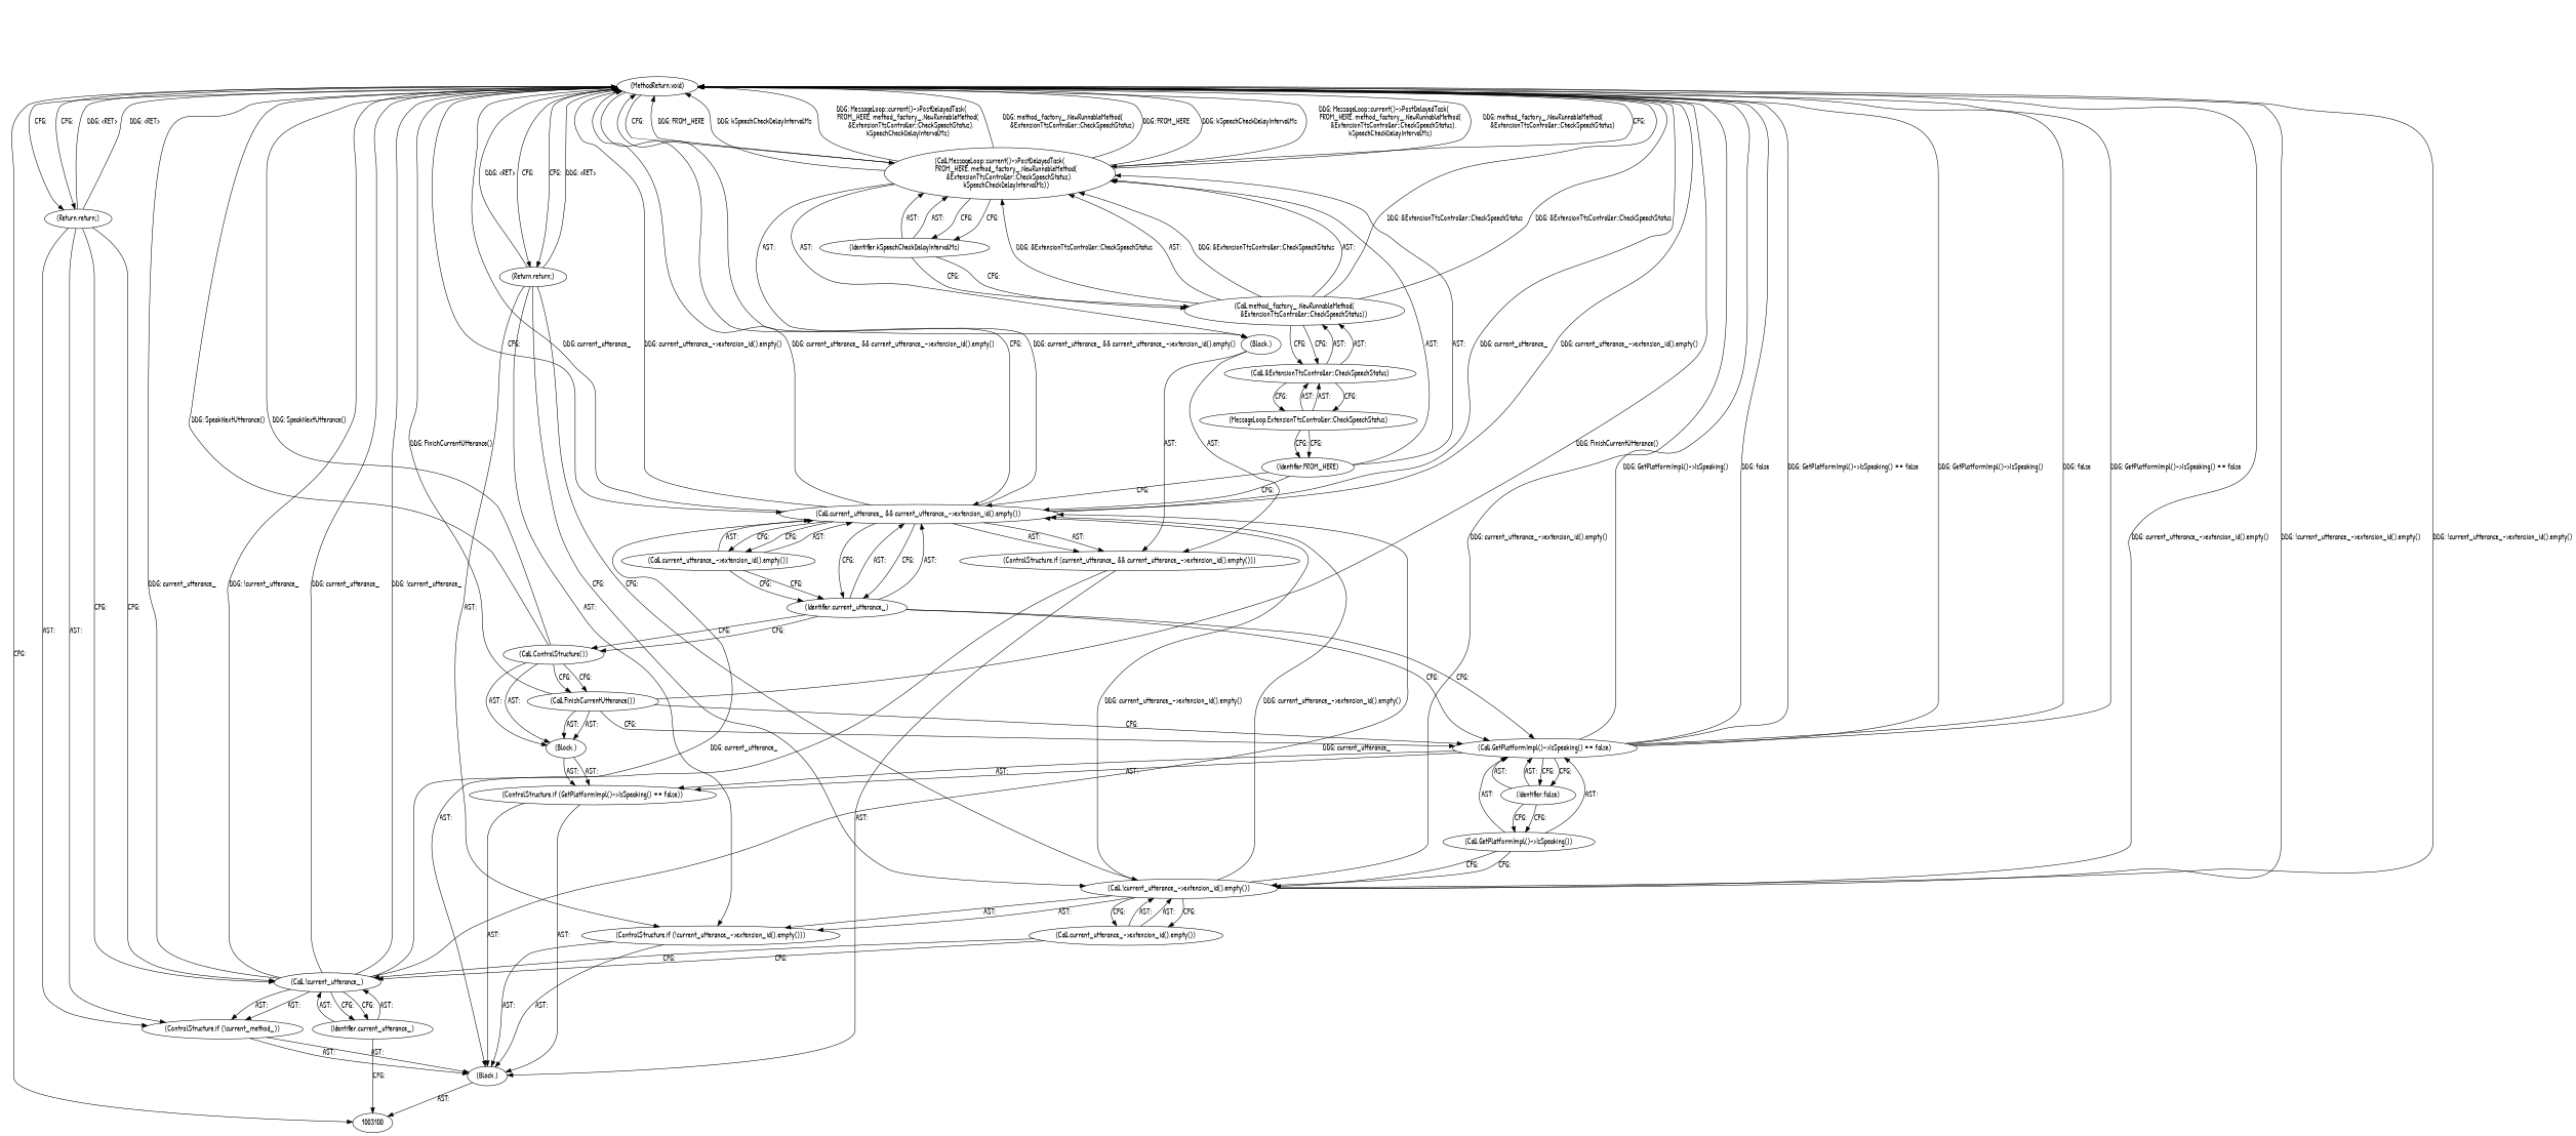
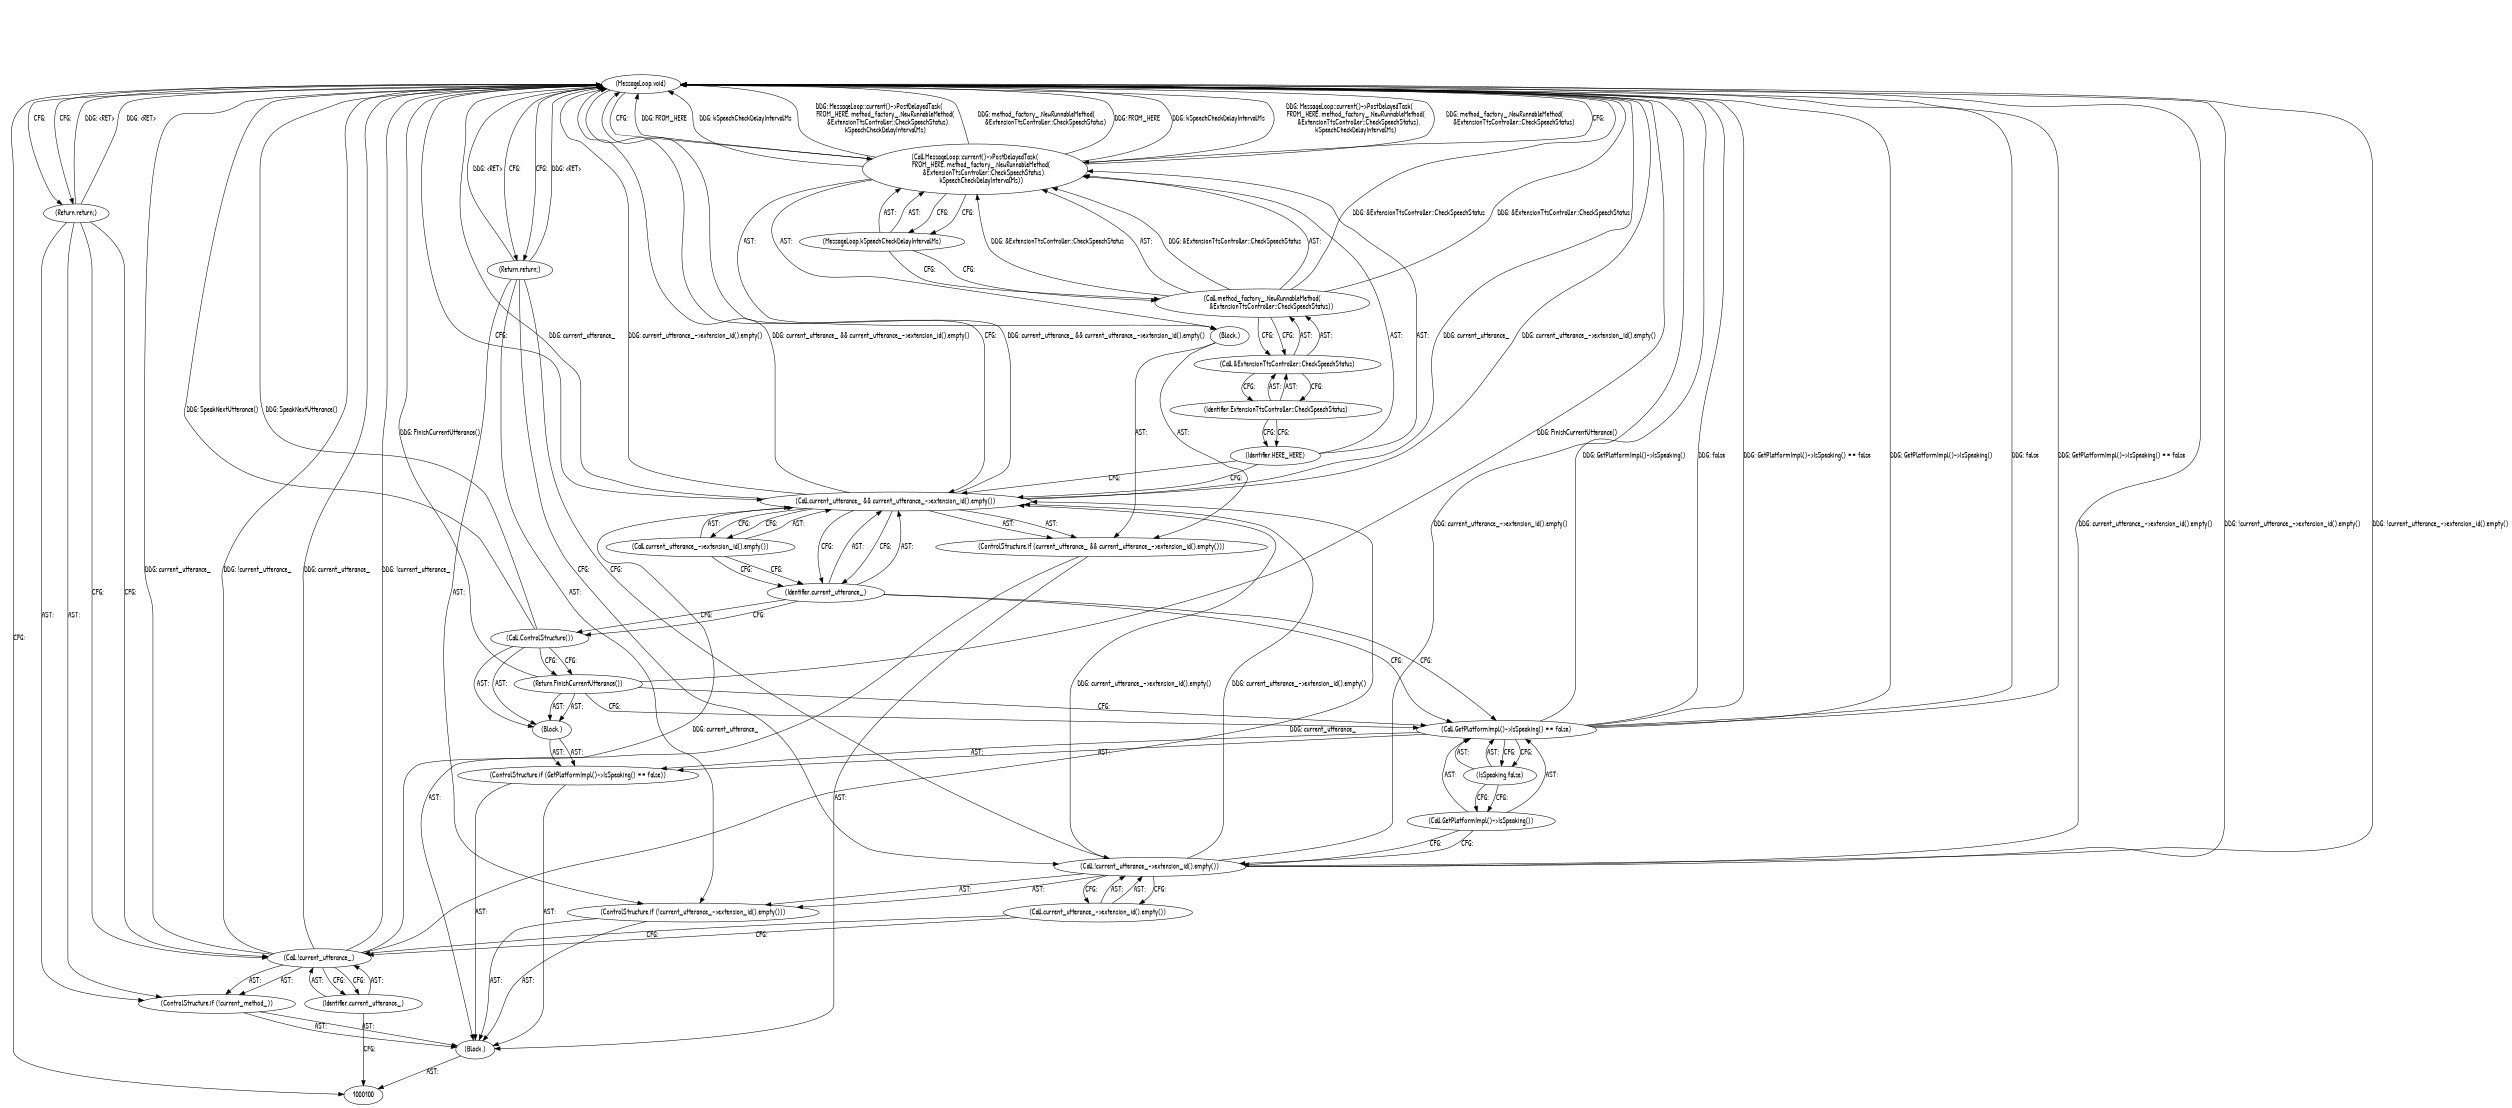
  digraph {
    fontname="Patrick Hand"
    node [fontname="Patrick Hand"]
    edge [fontname="Patrick Hand"]
-   n1 [label="(MethodReturn,void)"]
+   n1 [label="(MessageLoop,void)"]
    n2 [label="(Call,current_utterance_ && current_utterance_->extension_id().empty())"]
    n3 [label="(Call,MessageLoop::current()->PostDelayedTask(\n        FROM_HERE, method_factory_.NewRunnableMethod(\n            &ExtensionTtsController::CheckSpeechStatus),\n        kSpeechCheckDelayIntervalMs))"]
    n4 [label="(Return,return;)"]
    n5 [label="(Return,return;)"]
-   1000100 [label=1003100]
+   1000100
    n7 [label="(ControlStructure,if (current_utterance_ && current_utterance_->extension_id().empty()))"]
    n8 [label="(Call,current_utterance_->extension_id().empty())"]
    n9 [label="(Identifier,current_utterance_)"]
    n10 [label="(Block,)"]
-   n11 [label="(Identifier,kSpeechCheckDelayIntervalMs)"]
+   n11 [label="(MessageLoop,kSpeechCheckDelayIntervalMs)"]
    n12 [label="(ControlStructure,if (!current_method_))"]
    n13 [label="(Call,!current_utterance_)"]
    n14 [label="(ControlStructure,if (!current_utterance_->extension_id().empty()))"]
    n15 [label="(Call,!current_utterance_->extension_id().empty())"]
    n16 [label="(Block,)"]
    n17 [label="(Call,GetPlatformImpl()->IsSpeaking() == false)"]
    n18 [label="(Call,ControlStructure())"]
    n19 [label="(ControlStructure,if (GetPlatformImpl()->IsSpeaking() == false))"]
-   n20 [label="(Identifier,false)"]
+   n20 [label="(IsSpeaking,false)"]
    n21 [label="(Block,)"]
-   n22 [label="(Call,FinishCurrentUtterance())"]
+   n22 [label="(Return,FinishCurrentUtterance())"]
    n23 [label="(Call,method_factory_.NewRunnableMethod(\n            &ExtensionTtsController::CheckSpeechStatus))"]
    n24 [label="(Call,&ExtensionTtsController::CheckSpeechStatus)"]
-   n25 [label="(MessageLoop,ExtensionTtsController::CheckSpeechStatus)"]
-   n26 [label="(Identifier,FROM_HERE)"]
+   n25 [label="(Identifier,ExtensionTtsController::CheckSpeechStatus)"]
+   n26 [label="(Identifier,HERE_HERE)"]
    n27 [label="(Identifier,current_utterance_)"]
    n28 [label="(Call,current_utterance_->extension_id().empty())"]
    n29 [label="(Call,GetPlatformImpl()->IsSpeaking())"]
    n1 -> n2 [label="CFG: "]
    n1 -> n2 [label="CFG: "]
    n1 -> n3 [label="CFG: "]
    n1 -> n3 [label="CFG: "]
    n1 -> n4 [label="CFG: "]
    n1 -> n4 [label="CFG: "]
    n1 -> n5 [label="CFG: "]
    n1 -> n5 [label="CFG: "]
    n1 -> 1000100 [label="CFG: "]
    n2 -> n1 [label="DDG: current_utterance_ && current_utterance_->extension_id().empty()"]
    n2 -> n1 [label="DDG: current_utterance_"]
    n2 -> n1 [label="DDG: current_utterance_->extension_id().empty()"]
    n2 -> n1 [label="DDG: current_utterance_ && current_utterance_->extension_id().empty()"]
    n2 -> n1 [label="DDG: current_utterance_"]
    n2 -> n1 [label="DDG: current_utterance_->extension_id().empty()"]
    n2 -> n7 [label="AST: "]
    n2 -> n7 [label="AST: "]
    n2 -> n8 [label="CFG: "]
    n2 -> n8 [label="CFG: "]
    n2 -> n9 [label="CFG: "]
    n2 -> n9 [label="CFG: "]
    n3 -> n1 [label="DDG: FROM_HERE"]
    n3 -> n1 [label="DDG: kSpeechCheckDelayIntervalMs"]
    n3 -> n1 [label="DDG: MessageLoop::current()->PostDelayedTask(\n        FROM_HERE, method_factory_.NewRunnableMethod(\n            &ExtensionTtsController::CheckSpeechStatus),\n        kSpeechCheckDelayIntervalMs)"]
    n3 -> n1 [label="DDG: method_factory_.NewRunnableMethod(\n            &ExtensionTtsController::CheckSpeechStatus)"]
    n3 -> n1 [label="DDG: FROM_HERE"]
    n3 -> n1 [label="DDG: kSpeechCheckDelayIntervalMs"]
    n3 -> n1 [label="DDG: MessageLoop::current()->PostDelayedTask(\n        FROM_HERE, method_factory_.NewRunnableMethod(\n            &ExtensionTtsController::CheckSpeechStatus),\n        kSpeechCheckDelayIntervalMs)"]
    n3 -> n1 [label="DDG: method_factory_.NewRunnableMethod(\n            &ExtensionTtsController::CheckSpeechStatus)"]
    n3 -> n10 [label="AST: "]
    n3 -> n10 [label="AST: "]
    n3 -> n11 [label="CFG: "]
    n3 -> n11 [label="CFG: "]
    n4 -> n1 [label="DDG: <RET>"]
    n4 -> n1 [label="DDG: <RET>"]
    n4 -> n12 [label="AST: "]
    n4 -> n12 [label="AST: "]
    n4 -> n13 [label="CFG: "]
    n4 -> n13 [label="CFG: "]
    n5 -> n1 [label="DDG: <RET>"]
    n5 -> n1 [label="DDG: <RET>"]
    n5 -> n14 [label="AST: "]
    n5 -> n14 [label="AST: "]
    n5 -> n15 [label="CFG: "]
    n5 -> n15 [label="CFG: "]
    n7 -> n16 [label="AST: "]
    n7 -> n16 [label="AST: "]
    n8 -> n2 [label="AST: "]
    n8 -> n2 [label="AST: "]
    n8 -> n9 [label="CFG: "]
    n8 -> n9 [label="CFG: "]
    n9 -> n2 [label="AST: "]
    n9 -> n2 [label="AST: "]
    n9 -> n17 [label="CFG: "]
    n9 -> n17 [label="CFG: "]
    n9 -> n18 [label="CFG: "]
    n9 -> n18 [label="CFG: "]
    n10 -> n7 [label="AST: "]
    n10 -> n7 [label="AST: "]
    n11 -> n3 [label="AST: "]
    n11 -> n3 [label="AST: "]
    n11 -> n23 [label="CFG: "]
    n11 -> n23 [label="CFG: "]
    n12 -> n16 [label="AST: "]
    n12 -> n16 [label="AST: "]
    n13 -> n1 [label="DDG: current_utterance_"]
    n13 -> n1 [label="DDG: !current_utterance_"]
    n13 -> n1 [label="DDG: current_utterance_"]
    n13 -> n1 [label="DDG: !current_utterance_"]
    n13 -> n2 [label="DDG: current_utterance_"]
    n13 -> n2 [label="DDG: current_utterance_"]
    n13 -> n12 [label="AST: "]
    n13 -> n12 [label="AST: "]
    n13 -> n27 [label="CFG: "]
    n13 -> n27 [label="CFG: "]
    n14 -> n16 [label="AST: "]
    n14 -> n16 [label="AST: "]
    n15 -> n1 [label="DDG: current_utterance_->extension_id().empty()"]
    n15 -> n1 [label="DDG: !current_utterance_->extension_id().empty()"]
    n15 -> n1 [label="DDG: current_utterance_->extension_id().empty()"]
    n15 -> n1 [label="DDG: !current_utterance_->extension_id().empty()"]
    n15 -> n2 [label="DDG: current_utterance_->extension_id().empty()"]
    n15 -> n2 [label="DDG: current_utterance_->extension_id().empty()"]
    n15 -> n14 [label="AST: "]
    n15 -> n14 [label="AST: "]
    n15 -> n28 [label="CFG: "]
    n15 -> n28 [label="CFG: "]
    n16 -> 1000100 [label="AST: "]
    n17 -> n1 [label="DDG: GetPlatformImpl()->IsSpeaking()"]
    n17 -> n1 [label="DDG: false"]
    n17 -> n1 [label="DDG: GetPlatformImpl()->IsSpeaking() == false"]
    n17 -> n1 [label="DDG: GetPlatformImpl()->IsSpeaking()"]
    n17 -> n1 [label="DDG: false"]
    n17 -> n1 [label="DDG: GetPlatformImpl()->IsSpeaking() == false"]
    n17 -> n19 [label="AST: "]
    n17 -> n19 [label="AST: "]
    n17 -> n20 [label="CFG: "]
    n17 -> n20 [label="CFG: "]
    n18 -> n1 [label="DDG: SpeakNextUtterance()"]
    n18 -> n1 [label="DDG: SpeakNextUtterance()"]
    n18 -> n21 [label="AST: "]
    n18 -> n21 [label="AST: "]
    n18 -> n22 [label="CFG: "]
    n18 -> n22 [label="CFG: "]
    n19 -> n16 [label="AST: "]
    n19 -> n16 [label="AST: "]
    n20 -> n17 [label="AST: "]
    n20 -> n17 [label="AST: "]
    n20 -> n29 [label="CFG: "]
    n20 -> n29 [label="CFG: "]
    n21 -> n19 [label="AST: "]
    n21 -> n19 [label="AST: "]
    n22 -> n1 [label="DDG: FinishCurrentUtterance()"]
    n22 -> n1 [label="DDG: FinishCurrentUtterance()"]
    n22 -> n17 [label="CFG: "]
    n22 -> n17 [label="CFG: "]
    n22 -> n21 [label="AST: "]
    n22 -> n21 [label="AST: "]
    n23 -> n1 [label="DDG: &ExtensionTtsController::CheckSpeechStatus"]
    n23 -> n1 [label="DDG: &ExtensionTtsController::CheckSpeechStatus"]
    n23 -> n3 [label="AST: "]
    n23 -> n3 [label="DDG: &ExtensionTtsController::CheckSpeechStatus"]
    n23 -> n3 [label="AST: "]
    n23 -> n3 [label="DDG: &ExtensionTtsController::CheckSpeechStatus"]
    n23 -> n24 [label="CFG: "]
    n23 -> n24 [label="CFG: "]
    n24 -> n23 [label="AST: "]
    n24 -> n23 [label="AST: "]
    n24 -> n25 [label="CFG: "]
    n24 -> n25 [label="CFG: "]
    n25 -> n24 [label="AST: "]
    n25 -> n24 [label="AST: "]
    n25 -> n26 [label="CFG: "]
    n25 -> n26 [label="CFG: "]
    n26 -> n2 [label="CFG: "]
    n26 -> n2 [label="CFG: "]
    n26 -> n3 [label="AST: "]
    n26 -> n3 [label="AST: "]
    n27 -> 1000100 [label="CFG: "]
    n27 -> n13 [label="AST: "]
    n27 -> n13 [label="AST: "]
    n28 -> n13 [label="CFG: "]
    n28 -> n13 [label="CFG: "]
    n28 -> n15 [label="AST: "]
    n28 -> n15 [label="AST: "]
    n29 -> n15 [label="CFG: "]
    n29 -> n15 [label="CFG: "]
    n29 -> n17 [label="AST: "]
    n29 -> n17 [label="AST: "]
  }
